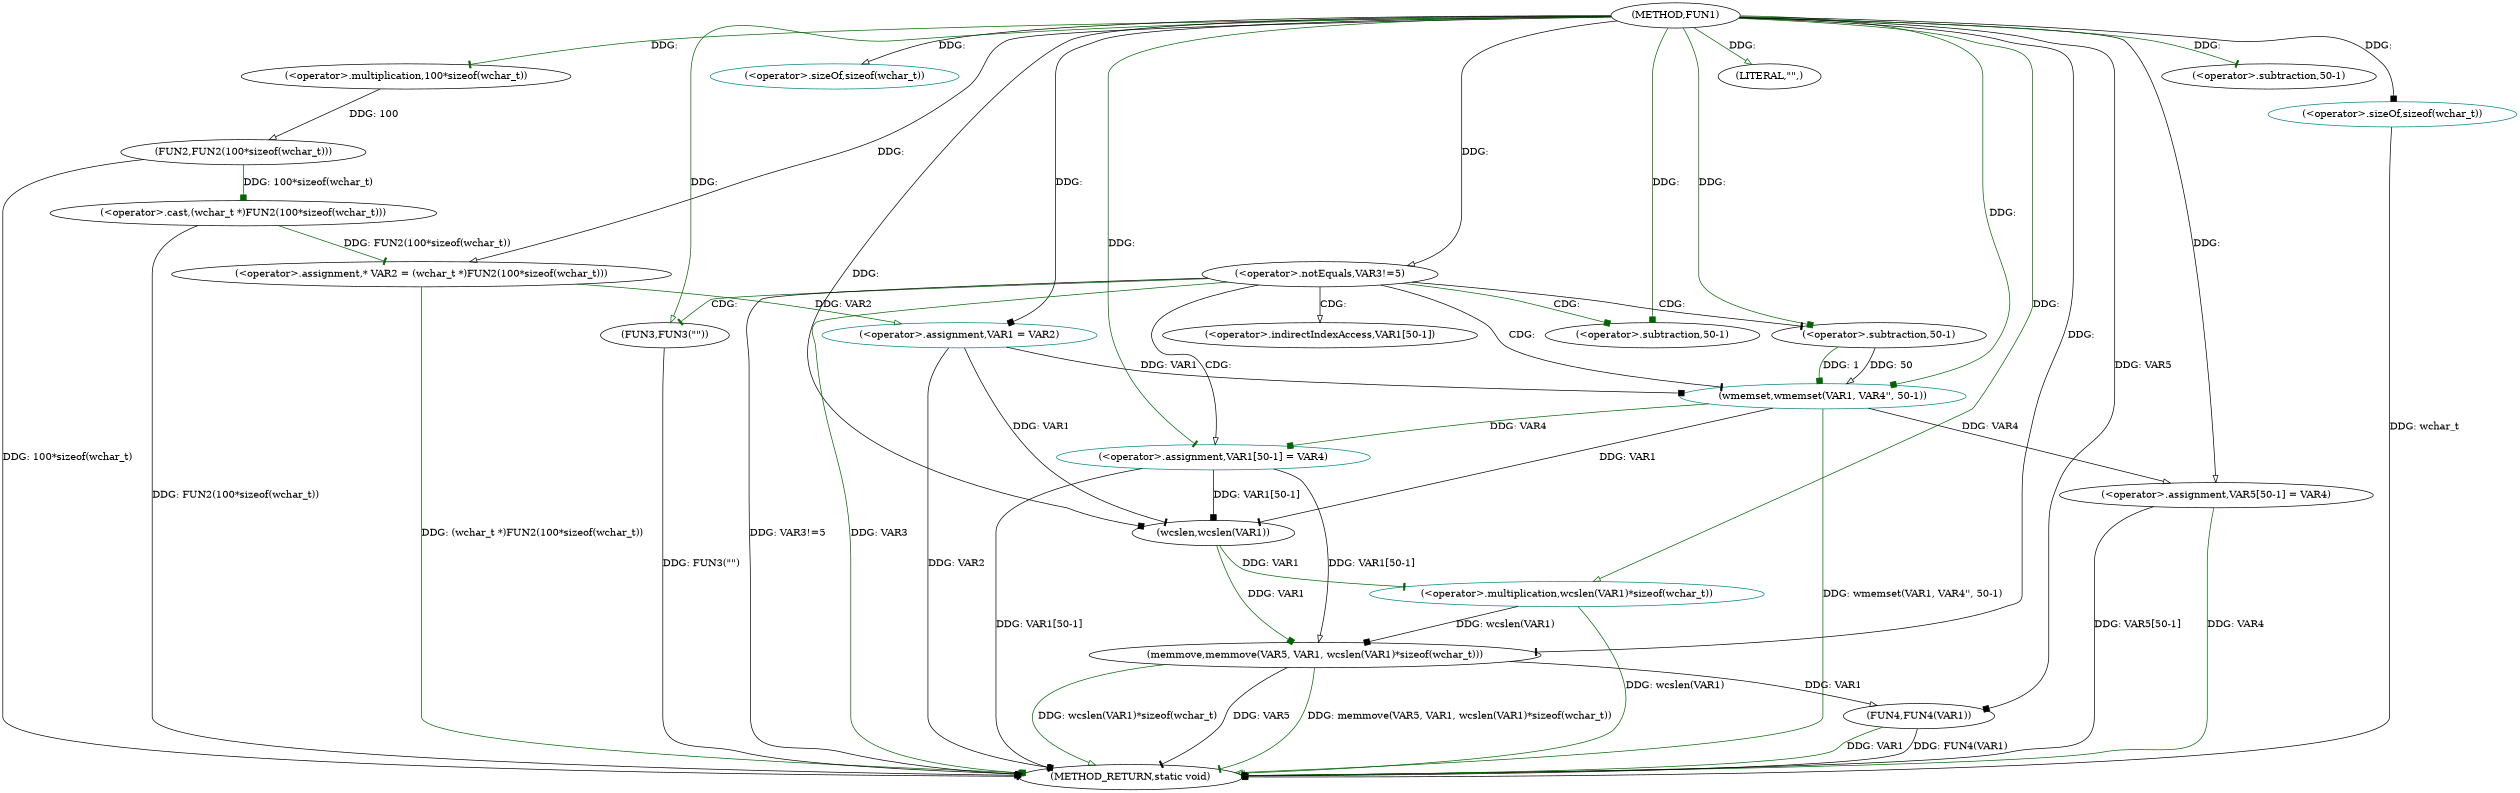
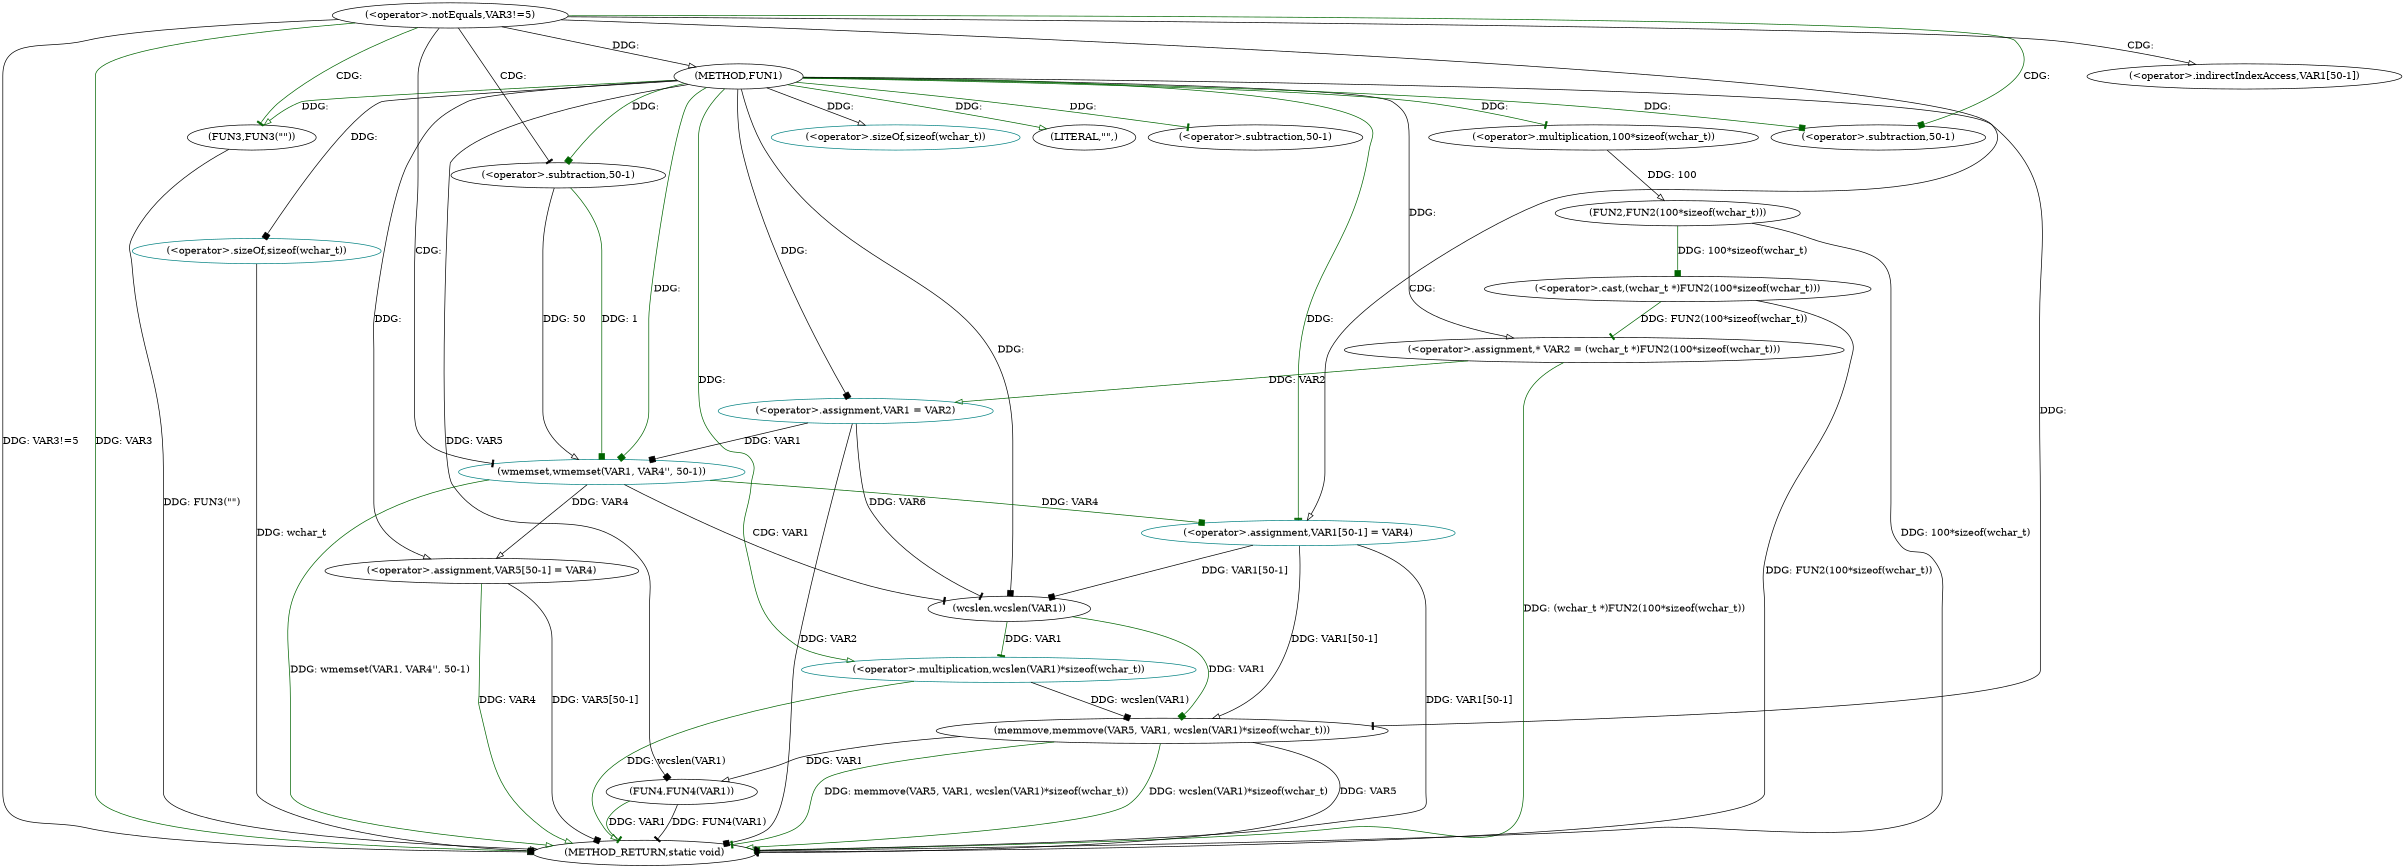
  digraph {
    node [color=black]
    edge [arrowhead=box color=black]
    n1 [label="(METHOD,FUN1)"]
    n2 [label="(<operator>.assignment,* VAR2 = (wchar_t *)FUN2(100*sizeof(wchar_t)))"]
    n3 [label="(<operator>.multiplication,100*sizeof(wchar_t))"]
    n4 [color=teal label="(<operator>.sizeOf,sizeof(wchar_t))"]
    n5 [color=teal label="(<operator>.assignment,VAR1 = VAR2)"]
    n6 [label="(<operator>.notEquals,VAR3!=5)"]
    n7 [label="(FUN3,FUN3(\"\"))"]
    n8 [color=teal label="(wmemset,wmemset(VAR1, VAR4'', 50-1))"]
    n9 [label="(<operator>.subtraction,50-1)"]
    n10 [color=teal label="(<operator>.assignment,VAR1[50-1] = VAR4)"]
    n11 [label="(<operator>.subtraction,50-1)"]
    n12 [label="(LITERAL,\"\",)"]
    n13 [label="(memmove,memmove(VAR5, VAR1, wcslen(VAR1)*sizeof(wchar_t)))"]
    n14 [color=teal label="(<operator>.multiplication,wcslen(VAR1)*sizeof(wchar_t))"]
    n15 [label="(wcslen,wcslen(VAR1))"]
    n16 [color=teal label="(<operator>.sizeOf,sizeof(wchar_t))"]
    n17 [label="(<operator>.assignment,VAR5[50-1] = VAR4)"]
    n18 [label="(<operator>.subtraction,50-1)"]
    n19 [label="(FUN4,FUN4(VAR1))"]
    n20 [label="(METHOD_RETURN,static void)"]
    n21 [label="(FUN2,FUN2(100*sizeof(wchar_t)))"]
    n22 [label="(<operator>.indirectIndexAccess,VAR1[50-1])"]
    n23 [label="(<operator>.cast,(wchar_t *)FUN2(100*sizeof(wchar_t)))"]
    n1 -> n2 [arrowhead=onormal label="DDG: "]
    n1 -> n3 [arrowhead=tee color=darkgreen label="DDG: "]
    n1 -> n4 [arrowhead=onormal label="DDG: "]
    n1 -> n5 [label="DDG: "]
-   n1 -> n6 [arrowhead=onormal label="DDG: "]
+   n6 -> n1 [arrowhead=onormal label="DDG: "]
    n1 -> n7 [arrowhead=onormal color=darkgreen label="DDG: "]
    n1 -> n8 [color=darkgreen label="DDG: "]
    n1 -> n9 [color=darkgreen label="DDG: "]
    n1 -> n10 [arrowhead=tee color=darkgreen label="DDG: "]
    n1 -> n11 [color=darkgreen label="DDG: "]
    n1 -> n12 [arrowhead=onormal color=darkgreen label="DDG: "]
    n1 -> n13 [arrowhead=tee label="DDG: "]
    n1 -> n14 [arrowhead=onormal color=darkgreen label="DDG: "]
    n1 -> n15 [label="DDG: "]
    n1 -> n16 [label="DDG: "]
    n1 -> n17 [arrowhead=onormal label="DDG: "]
    n1 -> n18 [arrowhead=tee color=darkgreen label="DDG: "]
    n1 -> n19 [label="DDG: VAR5"]
    n2 -> n5 [arrowhead=onormal color=darkgreen label="DDG: VAR2"]
    n2 -> n20 [color=darkgreen label="DDG: (wchar_t *)FUN2(100*sizeof(wchar_t))"]
    n3 -> n21 [arrowhead=onormal label="DDG: 100"]
    n5 -> n8 [label="DDG: VAR1"]
-   n5 -> n15 [arrowhead=tee label="DDG: VAR1"]
+   n5 -> n15 [arrowhead=tee label="DDG: VAR6"]
    n5 -> n20 [label="DDG: VAR2"]
    n6 -> n7 [arrowhead=tee color=darkgreen label="CDG: "]
    n6 -> n8 [arrowhead=tee label="CDG: "]
    n6 -> n9 [arrowhead=tee label="CDG: "]
    n6 -> n10 [arrowhead=onormal label="CDG: "]
    n6 -> n11 [color=darkgreen label="CDG: "]
    n6 -> n20 [label="DDG: VAR3!=5"]
    n6 -> n20 [color=darkgreen label="DDG: VAR3"]
    n6 -> n22 [arrowhead=onormal label="CDG: "]
    n7 -> n20 [arrowhead=onormal label="DDG: FUN3(\"\")"]
    n8 -> n10 [color=darkgreen label="DDG: VAR4"]
-   n8 -> n15 [arrowhead=tee label="DDG: VAR1"]
+   n8 -> n15 [arrowhead=tee label="CDG: VAR1"]
    n8 -> n17 [arrowhead=onormal label="DDG: VAR4"]
    n8 -> n20 [arrowhead=onormal color=darkgreen label="DDG: wmemset(VAR1, VAR4'', 50-1)"]
    n9 -> n8 [arrowhead=onormal label="DDG: 50"]
    n9 -> n8 [color=darkgreen label="DDG: 1"]
    n10 -> n13 [arrowhead=onormal label="DDG: VAR1[50-1]"]
    n10 -> n15 [label="DDG: VAR1[50-1]"]
    n10 -> n20 [arrowhead=tee label="DDG: VAR1[50-1]"]
    n13 -> n19 [arrowhead=onormal label="DDG: VAR1"]
    n13 -> n20 [arrowhead=tee color=darkgreen label="DDG: memmove(VAR5, VAR1, wcslen(VAR1)*sizeof(wchar_t))"]
    n13 -> n20 [arrowhead=onormal color=darkgreen label="DDG: wcslen(VAR1)*sizeof(wchar_t)"]
    n13 -> n20 [arrowhead=tee label="DDG: VAR5"]
    n14 -> n13 [label="DDG: wcslen(VAR1)"]
    n14 -> n20 [arrowhead=onormal color=darkgreen label="DDG: wcslen(VAR1)"]
    n15 -> n13 [color=darkgreen label="DDG: VAR1"]
    n15 -> n14 [arrowhead=tee color=darkgreen label="DDG: VAR1"]
    n16 -> n20 [label="DDG: wchar_t"]
    n17 -> n20 [arrowhead=onormal color=darkgreen label="DDG: VAR4"]
    n17 -> n20 [label="DDG: VAR5[50-1]"]
    n19 -> n20 [arrowhead=tee color=darkgreen label="DDG: VAR1"]
    n19 -> n20 [arrowhead=tee label="DDG: FUN4(VAR1)"]
    n21 -> n20 [arrowhead=tee label="DDG: 100*sizeof(wchar_t)"]
    n21 -> n23 [color=darkgreen label="DDG: 100*sizeof(wchar_t)"]
    n23 -> n2 [arrowhead=tee color=darkgreen label="DDG: FUN2(100*sizeof(wchar_t))"]
-   n23 -> n20 [label="DDG: FUN2(100*sizeof(wchar_t))"]
+   n23 -> n20 [arrowhead=tee label="DDG: FUN2(100*sizeof(wchar_t))"]
  }
